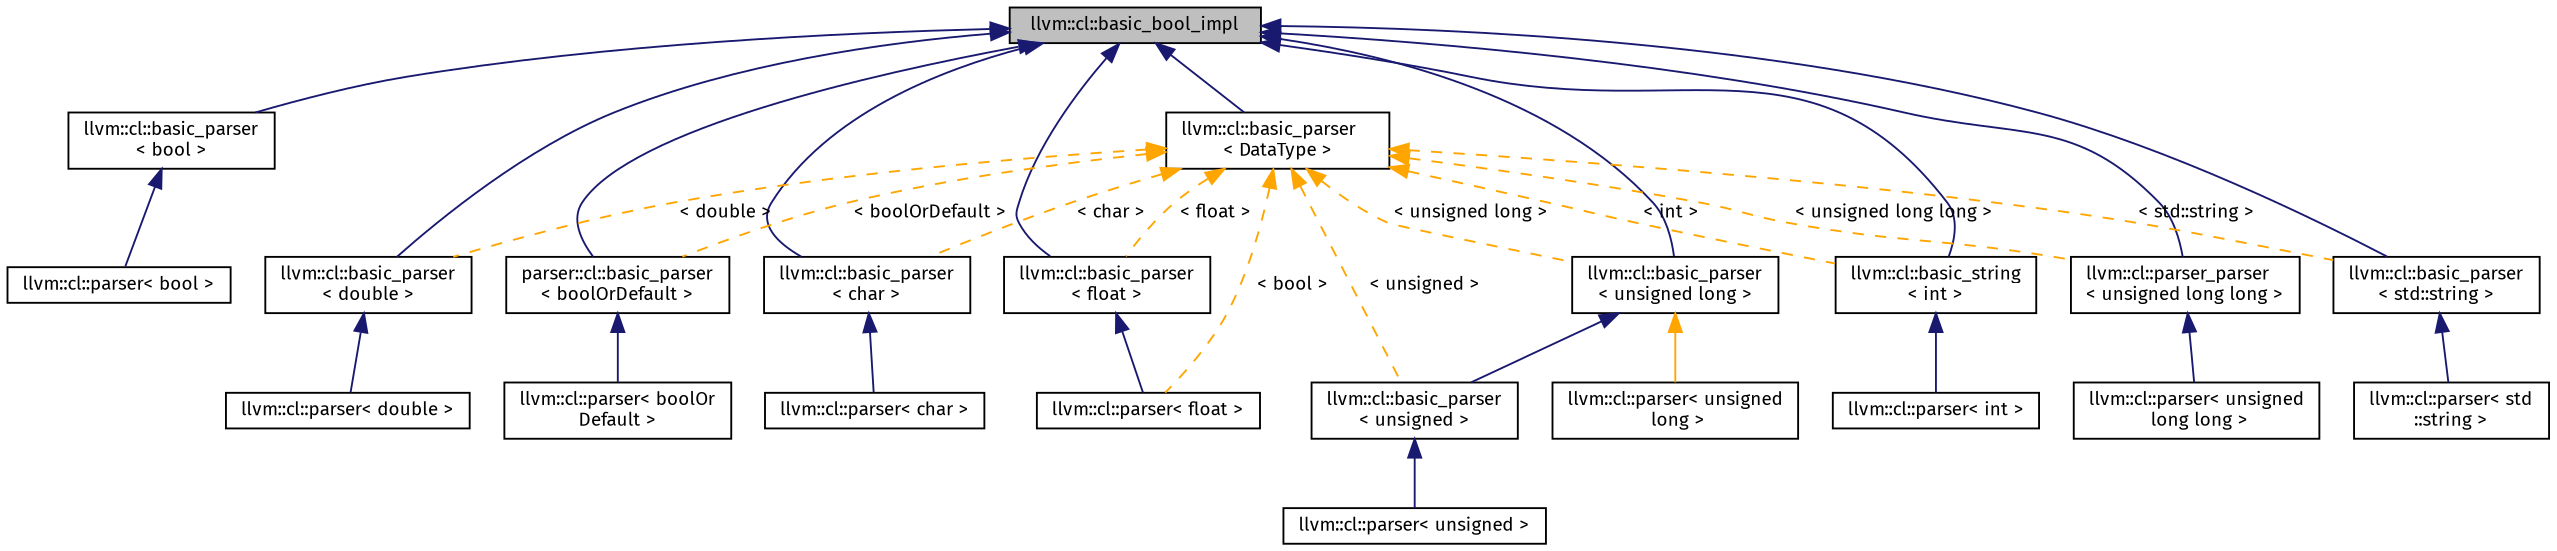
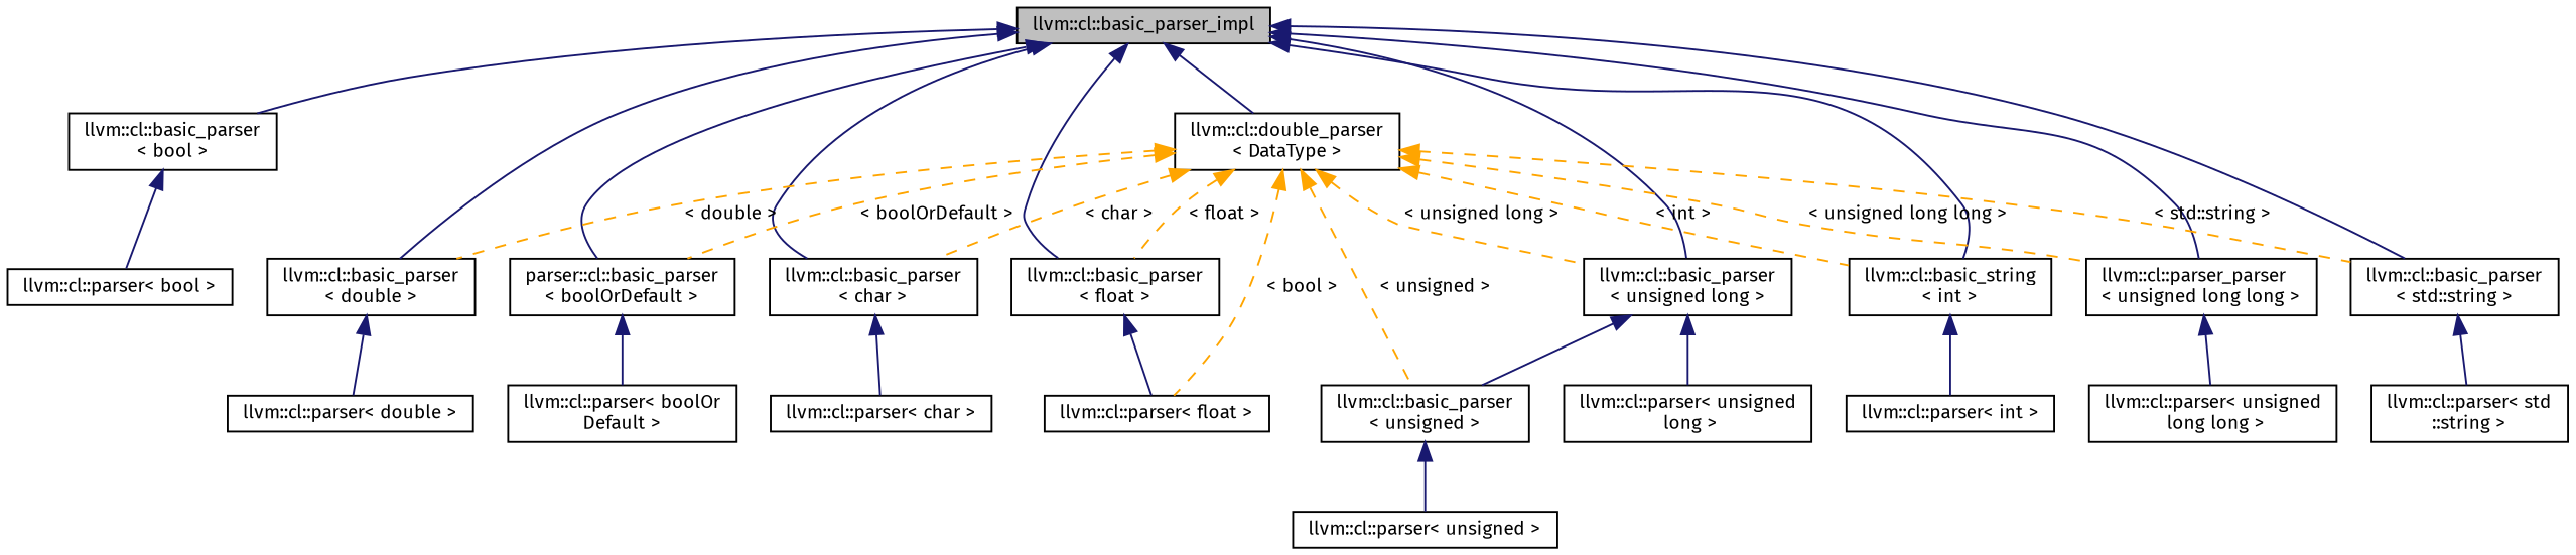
  digraph {
    fontname="Fira Sans"
    rankdir=TB
    node [color=black fontname="Fira Sans" fontsize=10 shape=box]
    edge [color=midnightblue dir=back fontname="Fira Sans" fontsize=10 labelfontname=Helvetica labelfontsize=10 style=solid]
-   n1 [fillcolor=grey75 fontcolor=black height=0.2 label="llvm::cl::basic_bool_impl" style=filled width=0.4]
+   n1 [fillcolor=grey75 fontcolor=black height=0.2 label="llvm::cl::basic_parser_impl" style=filled width=0.4]
    n2 [height=0.2 label="llvm::cl::basic_parser\l\< bool \>" width=0.4]
    n3 [height=0.2 label="parser::cl::basic_parser\l\< boolOrDefault \>" width=0.4]
    n4 [height=0.2 label="llvm::cl::basic_parser\l\< char \>" width=0.4]
    n5 [height=0.2 label="llvm::cl::basic_parser\l\< double \>" width=0.4]
    n6 [height=0.2 label="llvm::cl::basic_parser\l\< float \>" width=0.4]
    n7 [height=0.2 label="llvm::cl::basic_string\l\< int \>" width=0.4]
    n8 [height=0.2 label="llvm::cl::basic_parser\l\< std::string \>" width=0.4]
    n9 [height=0.2 label="llvm::cl::basic_parser\l\< unsigned long \>" width=0.4]
    n10 [height=0.2 label="llvm::cl::parser_parser\l\< unsigned long long \>" width=0.4]
-   n11 [height=0.2 label="llvm::cl::basic_parser\l\< DataType \>" width=0.4]
+   n11 [height=0.2 label="llvm::cl::double_parser\l\< DataType \>" width=0.4]
    n12 [height=0.2 label="llvm::cl::parser\< bool \>" width=0.4]
    n13 [height=0.2 label="llvm::cl::parser\< boolOr\lDefault \>" width=0.4]
    n14 [height=0.2 label="llvm::cl::parser\< char \>" width=0.4]
    n15 [height=0.2 label="llvm::cl::parser\< double \>" width=0.4]
    n16 [height=0.2 label="llvm::cl::parser\< float \>" width=0.4]
    n17 [height=0.2 label="llvm::cl::parser\< int \>" width=0.4]
    n18 [height=0.2 label="llvm::cl::parser\< std\l::string \>" width=0.4]
    n19 [height=0.2 label="llvm::cl::basic_parser\l\< unsigned \>" width=0.4]
    n20 [height=0.2 label="llvm::cl::parser\< unsigned \>" width=0.4]
    n21 [height=0.2 label="llvm::cl::parser\< unsigned\l long \>" width=0.4]
    n22 [height=0.2 label="llvm::cl::parser\< unsigned\l long long \>" width=0.4]
    n1 -> n2
    n1 -> n3
    n1 -> n4
    n1 -> n5
    n1 -> n6
    n1 -> n7
    n1 -> n8
    n1 -> n9
    n1 -> n10
    n1 -> n11
    n2 -> n12
    n3 -> n13
    n4 -> n14
    n5 -> n15
    n6 -> n16
    n7 -> n17
    n8 -> n18
    n9 -> n19
-   n9 -> n21 [color=orange]
+   n9 -> n21
    n10 -> n22
    n11 -> n3 [color=orange label=" \< boolOrDefault \>" style=dashed]
    n11 -> n4 [color=orange label=" \< char \>" style=dashed]
    n11 -> n5 [color=orange label=" \< double \>" style=dashed]
    n11 -> n6 [color=orange label=" \< float \>" style=dashed]
    n11 -> n7 [color=orange label=" \< int \>" style=dashed]
    n11 -> n8 [color=orange label=" \< std::string \>" style=dashed]
    n11 -> n9 [color=orange label=" \< unsigned long \>" style=dashed]
    n11 -> n10 [color=orange label=" \< unsigned long long \>" style=dashed]
    n11 -> n16 [color=orange label=" \< bool \>" style=dashed]
    n11 -> n19 [color=orange label=" \< unsigned \>" style=dashed]
    n19 -> n20
  }
